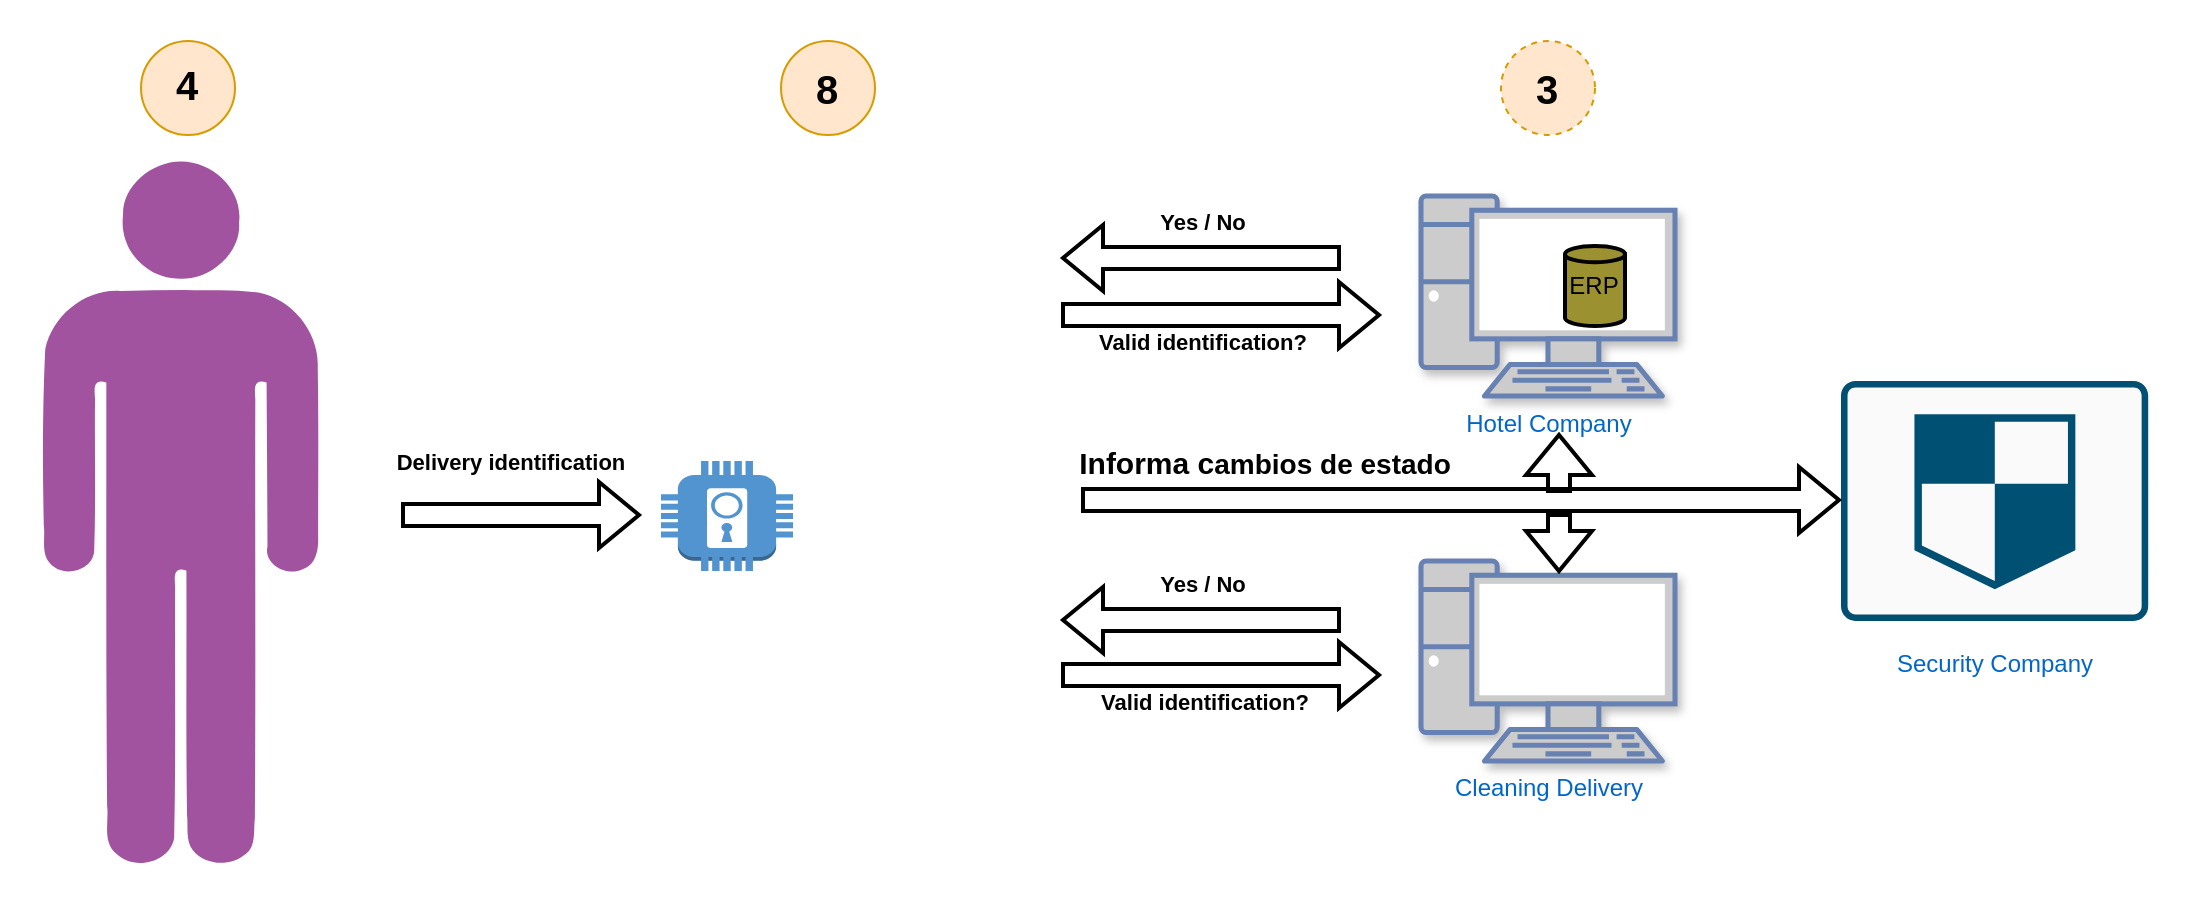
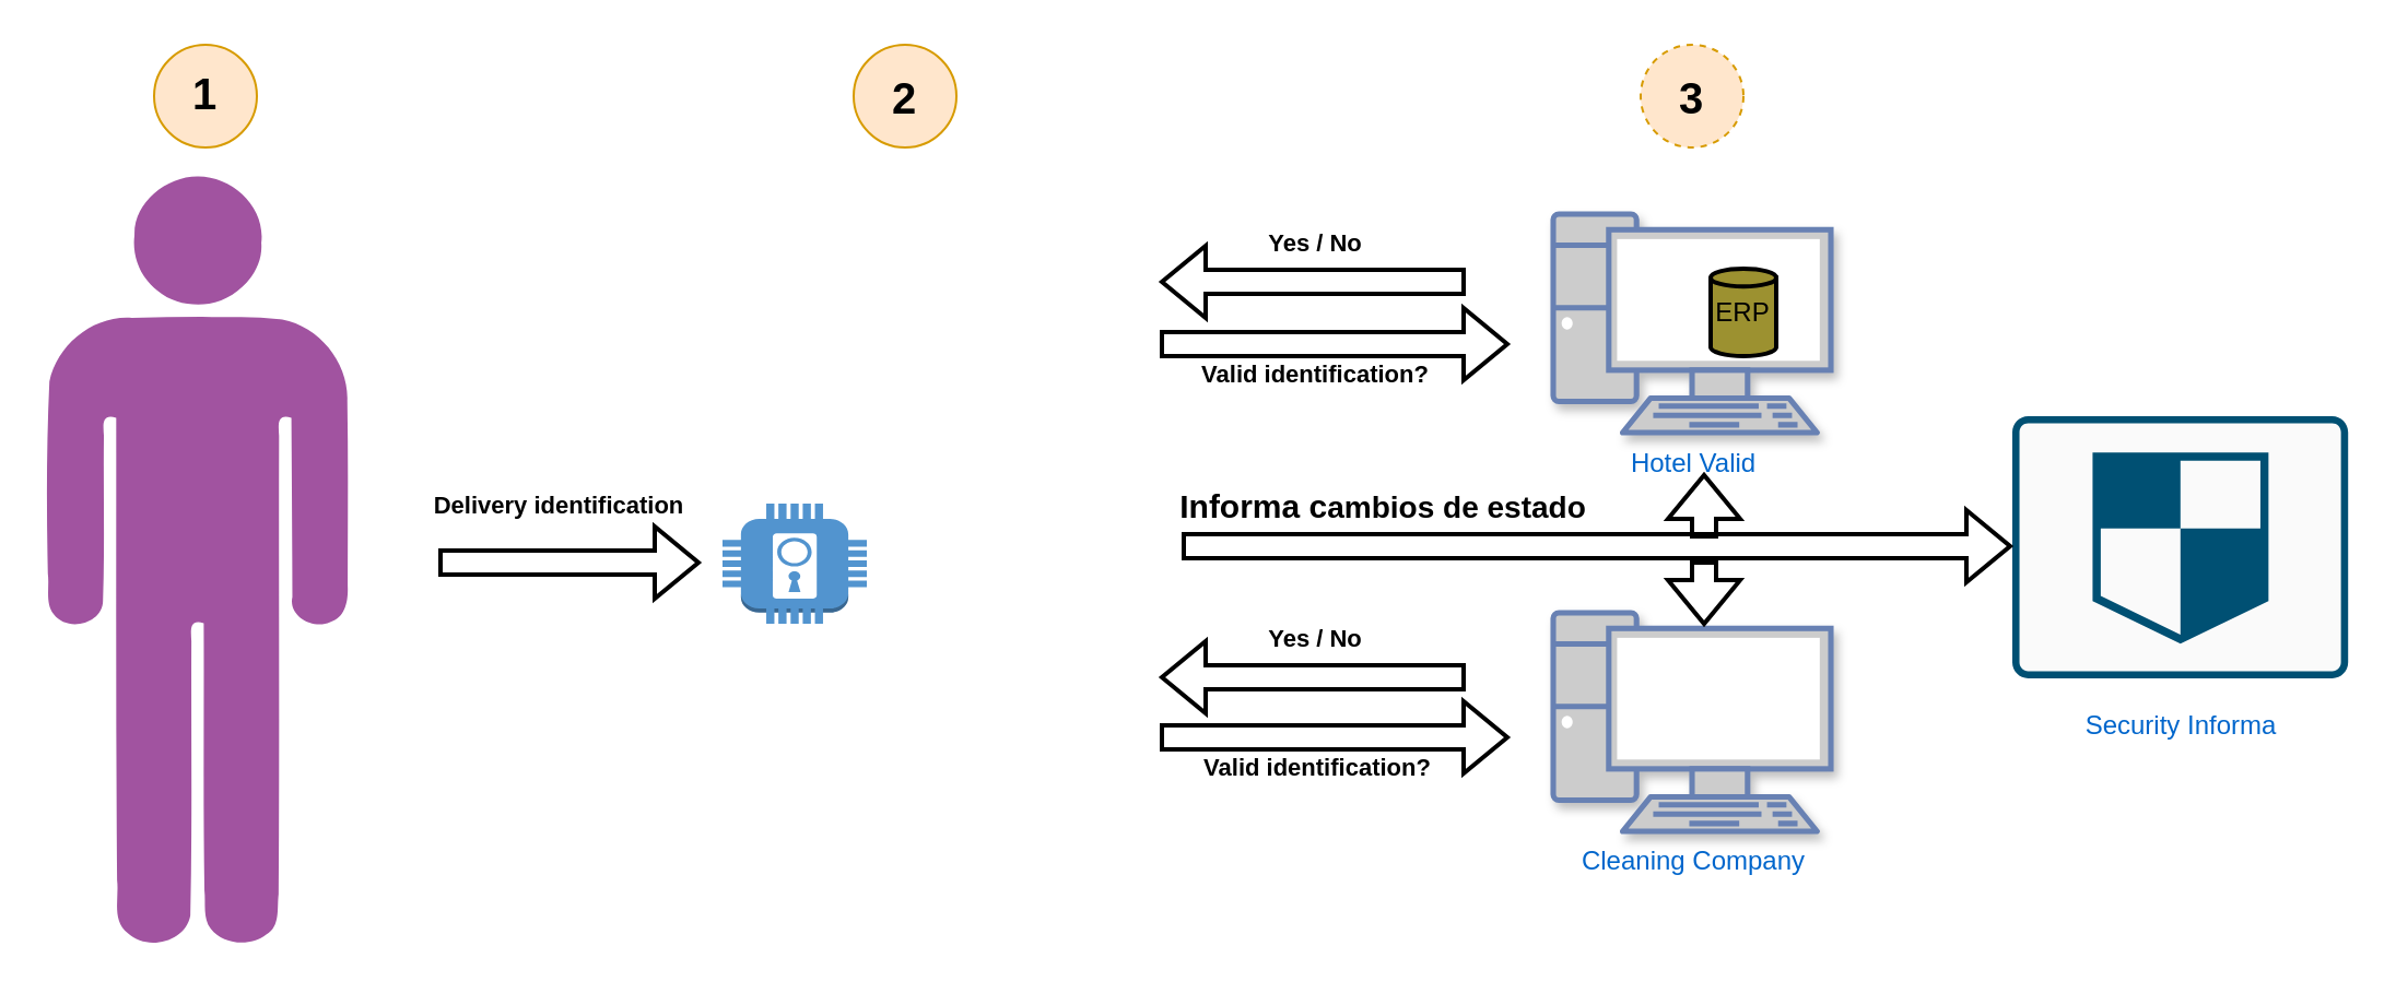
  <mxCell id="0" />
  <mxCell id="1" parent="0" />
  <mxCell id="2" value="" style="group;shadow=0;glass=0;rounded=0;" parent="1" vertex="1" connectable="0"><mxGeometry x="250" y="97.5" width="340" height="340" as="geometry" /></mxCell>
  <mxCell id="3" value="" style="shape=flexArrow;endArrow=classic;html=1;rounded=0;strokeWidth=2;" parent="2" edge="1"><mxGeometry width="50" height="50" relative="1" as="geometry"><mxPoint x="280" y="59.5" as="sourcePoint" /><mxPoint x="440" y="59.5" as="targetPoint" /></mxGeometry></mxCell>
  <mxCell id="4" value="&lt;b&gt;Valid identification?&lt;/b&gt;" style="edgeLabel;html=1;align=center;verticalAlign=middle;resizable=0;points=[];" parent="3" vertex="1" connectable="0"><mxGeometry x="0.2" relative="1" as="geometry"><mxPoint x="-26" y="13" as="offset" /></mxGeometry></mxCell>
  <mxCell id="5" value="" style="group" parent="2" vertex="1" connectable="0"><mxGeometry width="340" height="340" as="geometry" /></mxCell>
  <mxCell id="6" value="" style="shape=image;html=1;verticalAlign=top;verticalLabelPosition=bottom;labelBackgroundColor=#ffffff;imageAspect=0;aspect=fixed;image=https://cdn0.iconfinder.com/data/icons/ie_Financial_set/128/10.png;fillColor=#666666;gradientColor=none;imageBackground=none;" parent="5" vertex="1"><mxGeometry width="340" height="340" as="geometry" /></mxCell>
  <mxCell id="7" value="" style="outlineConnect=0;dashed=0;verticalLabelPosition=bottom;verticalAlign=top;align=center;html=1;shape=mxgraph.aws3.door_lock;fillColor=#5294CF;gradientColor=none;" parent="5" vertex="1"><mxGeometry x="80" y="132.5" width="66" height="55" as="geometry" /></mxCell>
  <mxCell id="8" value="" style="group;shadow=0;" parent="1" vertex="1" connectable="0"><mxGeometry x="20" y="80" width="170" height="355" as="geometry" /></mxCell>
  <mxCell id="9" value="" style="verticalLabelPosition=bottom;sketch=0;html=1;fillColor=#A153A0;verticalAlign=top;align=center;pointerEvents=1;shape=mxgraph.cisco_safe.design.actor_2;" parent="8" vertex="1"><mxGeometry width="139" height="355" as="geometry" /></mxCell>
  <mxCell id="10" value="" style="shape=image;html=1;verticalAlign=top;verticalLabelPosition=bottom;labelBackgroundColor=#ffffff;imageAspect=0;aspect=fixed;image=https://cdn1.iconfinder.com/data/icons/smartphone-signal-5g-trading/64/Smartphone_NFC-128.png;fillColor=#666666;gradientColor=none;" parent="8" vertex="1"><mxGeometry x="110" y="165" width="60" height="60" as="geometry" /></mxCell>
  <mxCell id="11" value="" style="shape=flexArrow;endArrow=classic;html=1;rounded=0;strokeWidth=2;" parent="1" edge="1"><mxGeometry width="50" height="50" relative="1" as="geometry"><mxPoint x="200" y="257" as="sourcePoint" /><mxPoint x="320" y="257" as="targetPoint" /></mxGeometry></mxCell>
  <mxCell id="12" value="&lt;b&gt;Delivery identification&lt;/b&gt;" style="edgeLabel;html=1;align=center;verticalAlign=middle;resizable=0;points=[];" parent="11" vertex="1" connectable="0"><mxGeometry x="-0.267" y="2" relative="1" as="geometry"><mxPoint x="10" y="-25" as="offset" /></mxGeometry></mxCell>
- <mxCell id="13" value="Hotel Company" style="fontColor=#0066CC;verticalAlign=top;verticalLabelPosition=bottom;labelPosition=center;align=center;html=1;outlineConnect=0;fillColor=#CCCCCC;strokeColor=#6881B3;gradientColor=none;gradientDirection=north;strokeWidth=2;shape=mxgraph.networks.pc;shadow=1;" parent="1" vertex="1"><mxGeometry x="710" y="97.5" width="127" height="100" as="geometry" /></mxCell>
- <mxCell id="14" value="Cleaning Delivery" style="fontColor=#0066CC;verticalAlign=top;verticalLabelPosition=bottom;labelPosition=center;align=center;html=1;outlineConnect=0;fillColor=#CCCCCC;strokeColor=#6881B3;gradientColor=none;gradientDirection=north;strokeWidth=2;shape=mxgraph.networks.pc;shadow=1;" parent="1" vertex="1"><mxGeometry x="710" y="280" width="127" height="100" as="geometry" /></mxCell>
+ <mxCell id="13" value="Hotel Valid" style="fontColor=#0066CC;verticalAlign=top;verticalLabelPosition=bottom;labelPosition=center;align=center;html=1;outlineConnect=0;fillColor=#CCCCCC;strokeColor=#6881B3;gradientColor=none;gradientDirection=north;strokeWidth=2;shape=mxgraph.networks.pc;shadow=1;" parent="1" vertex="1"><mxGeometry x="710" y="97.5" width="127" height="100" as="geometry" /></mxCell>
+ <mxCell id="14" value="Cleaning Company" style="fontColor=#0066CC;verticalAlign=top;verticalLabelPosition=bottom;labelPosition=center;align=center;html=1;outlineConnect=0;fillColor=#CCCCCC;strokeColor=#6881B3;gradientColor=none;gradientDirection=north;strokeWidth=2;shape=mxgraph.networks.pc;shadow=1;" parent="1" vertex="1"><mxGeometry x="710" y="280" width="127" height="100" as="geometry" /></mxCell>
  <mxCell id="15" value="ERP" style="strokeWidth=2;html=1;shape=mxgraph.lean_mapping.mrp_erp;whiteSpace=wrap;fillColor=#9C9130;gradientColor=none;" parent="1" vertex="1"><mxGeometry x="782" y="122.5" width="30" height="40" as="geometry" /></mxCell>
  <mxCell id="16" value="" style="shape=flexArrow;endArrow=classic;html=1;rounded=0;strokeWidth=2;" parent="1" edge="1"><mxGeometry width="50" height="50" relative="1" as="geometry"><mxPoint x="670" y="128.5" as="sourcePoint" /><mxPoint x="530" y="128.5" as="targetPoint" /></mxGeometry></mxCell>
  <mxCell id="17" value="&lt;b&gt;Yes / No&lt;br&gt;&lt;/b&gt;" style="edgeLabel;html=1;align=center;verticalAlign=middle;resizable=0;points=[];" parent="16" vertex="1" connectable="0"><mxGeometry x="-0.186" y="-1" relative="1" as="geometry"><mxPoint x="-13" y="-17" as="offset" /></mxGeometry></mxCell>
  <mxCell id="18" value="" style="shape=flexArrow;endArrow=classic;html=1;rounded=0;strokeWidth=2;" parent="1" edge="1"><mxGeometry width="50" height="50" relative="1" as="geometry"><mxPoint x="670" y="309.5" as="sourcePoint" /><mxPoint x="530" y="309.5" as="targetPoint" /></mxGeometry></mxCell>
  <mxCell id="19" value="&lt;b&gt;Yes&amp;nbsp;/ No&lt;br&gt;&lt;/b&gt;" style="edgeLabel;html=1;align=center;verticalAlign=middle;resizable=0;points=[];" parent="18" vertex="1" connectable="0"><mxGeometry x="-0.186" y="-1" relative="1" as="geometry"><mxPoint x="-13" y="-17" as="offset" /></mxGeometry></mxCell>
  <mxCell id="20" value="" style="shape=flexArrow;endArrow=classic;html=1;rounded=0;strokeWidth=2;" parent="1" edge="1"><mxGeometry width="50" height="50" relative="1" as="geometry"><mxPoint x="530" y="337" as="sourcePoint" /><mxPoint x="690" y="337" as="targetPoint" /></mxGeometry></mxCell>
  <mxCell id="21" value="&lt;b&gt;Valid identification?&lt;/b&gt;" style="edgeLabel;html=1;align=center;verticalAlign=middle;resizable=0;points=[];" parent="20" vertex="1" connectable="0"><mxGeometry x="0.2" relative="1" as="geometry"><mxPoint x="-25" y="13" as="offset" /></mxGeometry></mxCell>
- <mxCell id="22" value="&lt;p style=&quot;line-height: 120%;&quot;&gt;&lt;b style=&quot;font-size: 20px;&quot;&gt;4&lt;/b&gt;&lt;/p&gt;" style="ellipse;whiteSpace=wrap;html=1;aspect=fixed;rounded=0;shadow=0;glass=0;sketch=0;fillColor=#ffe6cc;strokeColor=#d79b00;" parent="1" vertex="1"><mxGeometry x="70" y="20" width="47" height="47" as="geometry" /></mxCell>
- <mxCell id="23" value="&lt;font style=&quot;font-size: 20px;&quot;&gt;&lt;b&gt;8&lt;/b&gt;&lt;/font&gt;" style="ellipse;whiteSpace=wrap;html=1;aspect=fixed;rounded=0;shadow=0;glass=0;sketch=0;fillColor=#ffe6cc;strokeColor=#d79b00;" parent="1" vertex="1"><mxGeometry x="390" y="20" width="47" height="47" as="geometry" /></mxCell>
+ <mxCell id="22" value="&lt;p style=&quot;line-height: 120%;&quot;&gt;&lt;b style=&quot;font-size: 20px;&quot;&gt;1&lt;/b&gt;&lt;/p&gt;" style="ellipse;whiteSpace=wrap;html=1;aspect=fixed;rounded=0;shadow=0;glass=0;sketch=0;fillColor=#ffe6cc;strokeColor=#d79b00;" parent="1" vertex="1"><mxGeometry x="70" y="20" width="47" height="47" as="geometry" /></mxCell>
+ <mxCell id="23" value="&lt;font style=&quot;font-size: 20px;&quot;&gt;&lt;b&gt;2&lt;/b&gt;&lt;/font&gt;" style="ellipse;whiteSpace=wrap;html=1;aspect=fixed;rounded=0;shadow=0;glass=0;sketch=0;fillColor=#ffe6cc;strokeColor=#d79b00;" parent="1" vertex="1"><mxGeometry x="390" y="20" width="47" height="47" as="geometry" /></mxCell>
  <mxCell id="24" value="&lt;font size=&quot;1&quot;&gt;&lt;b style=&quot;font-size: 20px;&quot;&gt;3&lt;/b&gt;&lt;/font&gt;" style="ellipse;whiteSpace=wrap;html=1;aspect=fixed;rounded=0;shadow=0;glass=0;sketch=0;fillColor=#ffe6cc;strokeColor=#d79b00;dashed=1;" parent="1" vertex="1"><mxGeometry x="750" y="20" width="47" height="47" as="geometry" /></mxCell>
- <mxCell id="25" value="&lt;font color=&quot;#0066cc&quot;&gt;&lt;span style=&quot;font-size: 12px&quot;&gt;Security Company&lt;/span&gt;&lt;/font&gt;" style="sketch=0;points=[[0.015,0.015,0],[0.985,0.015,0],[0.985,0.985,0],[0.015,0.985,0],[0.25,0,0],[0.5,0,0],[0.75,0,0],[1,0.25,0],[1,0.5,0],[1,0.75,0],[0.75,1,0],[0.5,1,0],[0.25,1,0],[0,0.75,0],[0,0.5,0],[0,0.25,0]];verticalLabelPosition=bottom;html=1;verticalAlign=top;aspect=fixed;align=center;pointerEvents=1;shape=mxgraph.cisco19.rect;prIcon=shield;fillColor=#FAFAFA;strokeColor=#005073;rounded=0;shadow=0;glass=0;fontSize=20;" parent="1" vertex="1"><mxGeometry x="920" y="190" width="153.6" height="120" as="geometry" /></mxCell>
+ <mxCell id="25" value="&lt;font color=&quot;#0066cc&quot;&gt;&lt;span style=&quot;font-size: 12px&quot;&gt;Security Informa&lt;/span&gt;&lt;/font&gt;" style="sketch=0;points=[[0.015,0.015,0],[0.985,0.015,0],[0.985,0.985,0],[0.015,0.985,0],[0.25,0,0],[0.5,0,0],[0.75,0,0],[1,0.25,0],[1,0.5,0],[1,0.75,0],[0.75,1,0],[0.5,1,0],[0.25,1,0],[0,0.75,0],[0,0.5,0],[0,0.25,0]];verticalLabelPosition=bottom;html=1;verticalAlign=top;aspect=fixed;align=center;pointerEvents=1;shape=mxgraph.cisco19.rect;prIcon=shield;fillColor=#FAFAFA;strokeColor=#005073;rounded=0;shadow=0;glass=0;fontSize=20;" parent="1" vertex="1"><mxGeometry x="920" y="190" width="153.6" height="120" as="geometry" /></mxCell>
  <mxCell id="26" value="" style="shape=flexArrow;endArrow=classic;html=1;rounded=0;strokeWidth=2;fontSize=20;" parent="1" edge="1"><mxGeometry width="50" height="50" relative="1" as="geometry"><mxPoint x="540" y="249.5" as="sourcePoint" /><mxPoint x="920" y="249.5" as="targetPoint" /></mxGeometry></mxCell>
  <mxCell id="27" value="&lt;font size=&quot;1&quot;&gt;&lt;b style=&quot;font-size: 15px;&quot;&gt;Informa c&lt;/b&gt;&lt;/font&gt;&lt;font style=&quot;font-size: 14px;&quot;&gt;&lt;b&gt;&lt;font style=&quot;font-size: 14px;&quot;&gt;ambios de estado&lt;br&gt;&lt;/font&gt;&lt;/b&gt;&lt;/font&gt;" style="edgeLabel;html=1;align=center;verticalAlign=middle;resizable=0;points=[];fontSize=20;" parent="26" vertex="1" connectable="0"><mxGeometry x="-0.721" y="3" relative="1" as="geometry"><mxPoint x="38" y="-18" as="offset" /></mxGeometry></mxCell>
  <mxCell id="28" value="" style="shape=flexArrow;endArrow=classic;html=1;rounded=0;strokeWidth=2;fontSize=20;" parent="1" edge="1"><mxGeometry width="50" height="50" relative="1" as="geometry"><mxPoint x="779" y="246" as="sourcePoint" /><mxPoint x="779" y="216" as="targetPoint" /></mxGeometry></mxCell>
  <mxCell id="29" value="" style="shape=flexArrow;endArrow=classic;html=1;rounded=0;strokeWidth=2;fontSize=20;" parent="1" edge="1"><mxGeometry width="50" height="50" relative="1" as="geometry"><mxPoint x="779" y="256" as="sourcePoint" /><mxPoint x="779" y="286" as="targetPoint" /></mxGeometry></mxCell>
